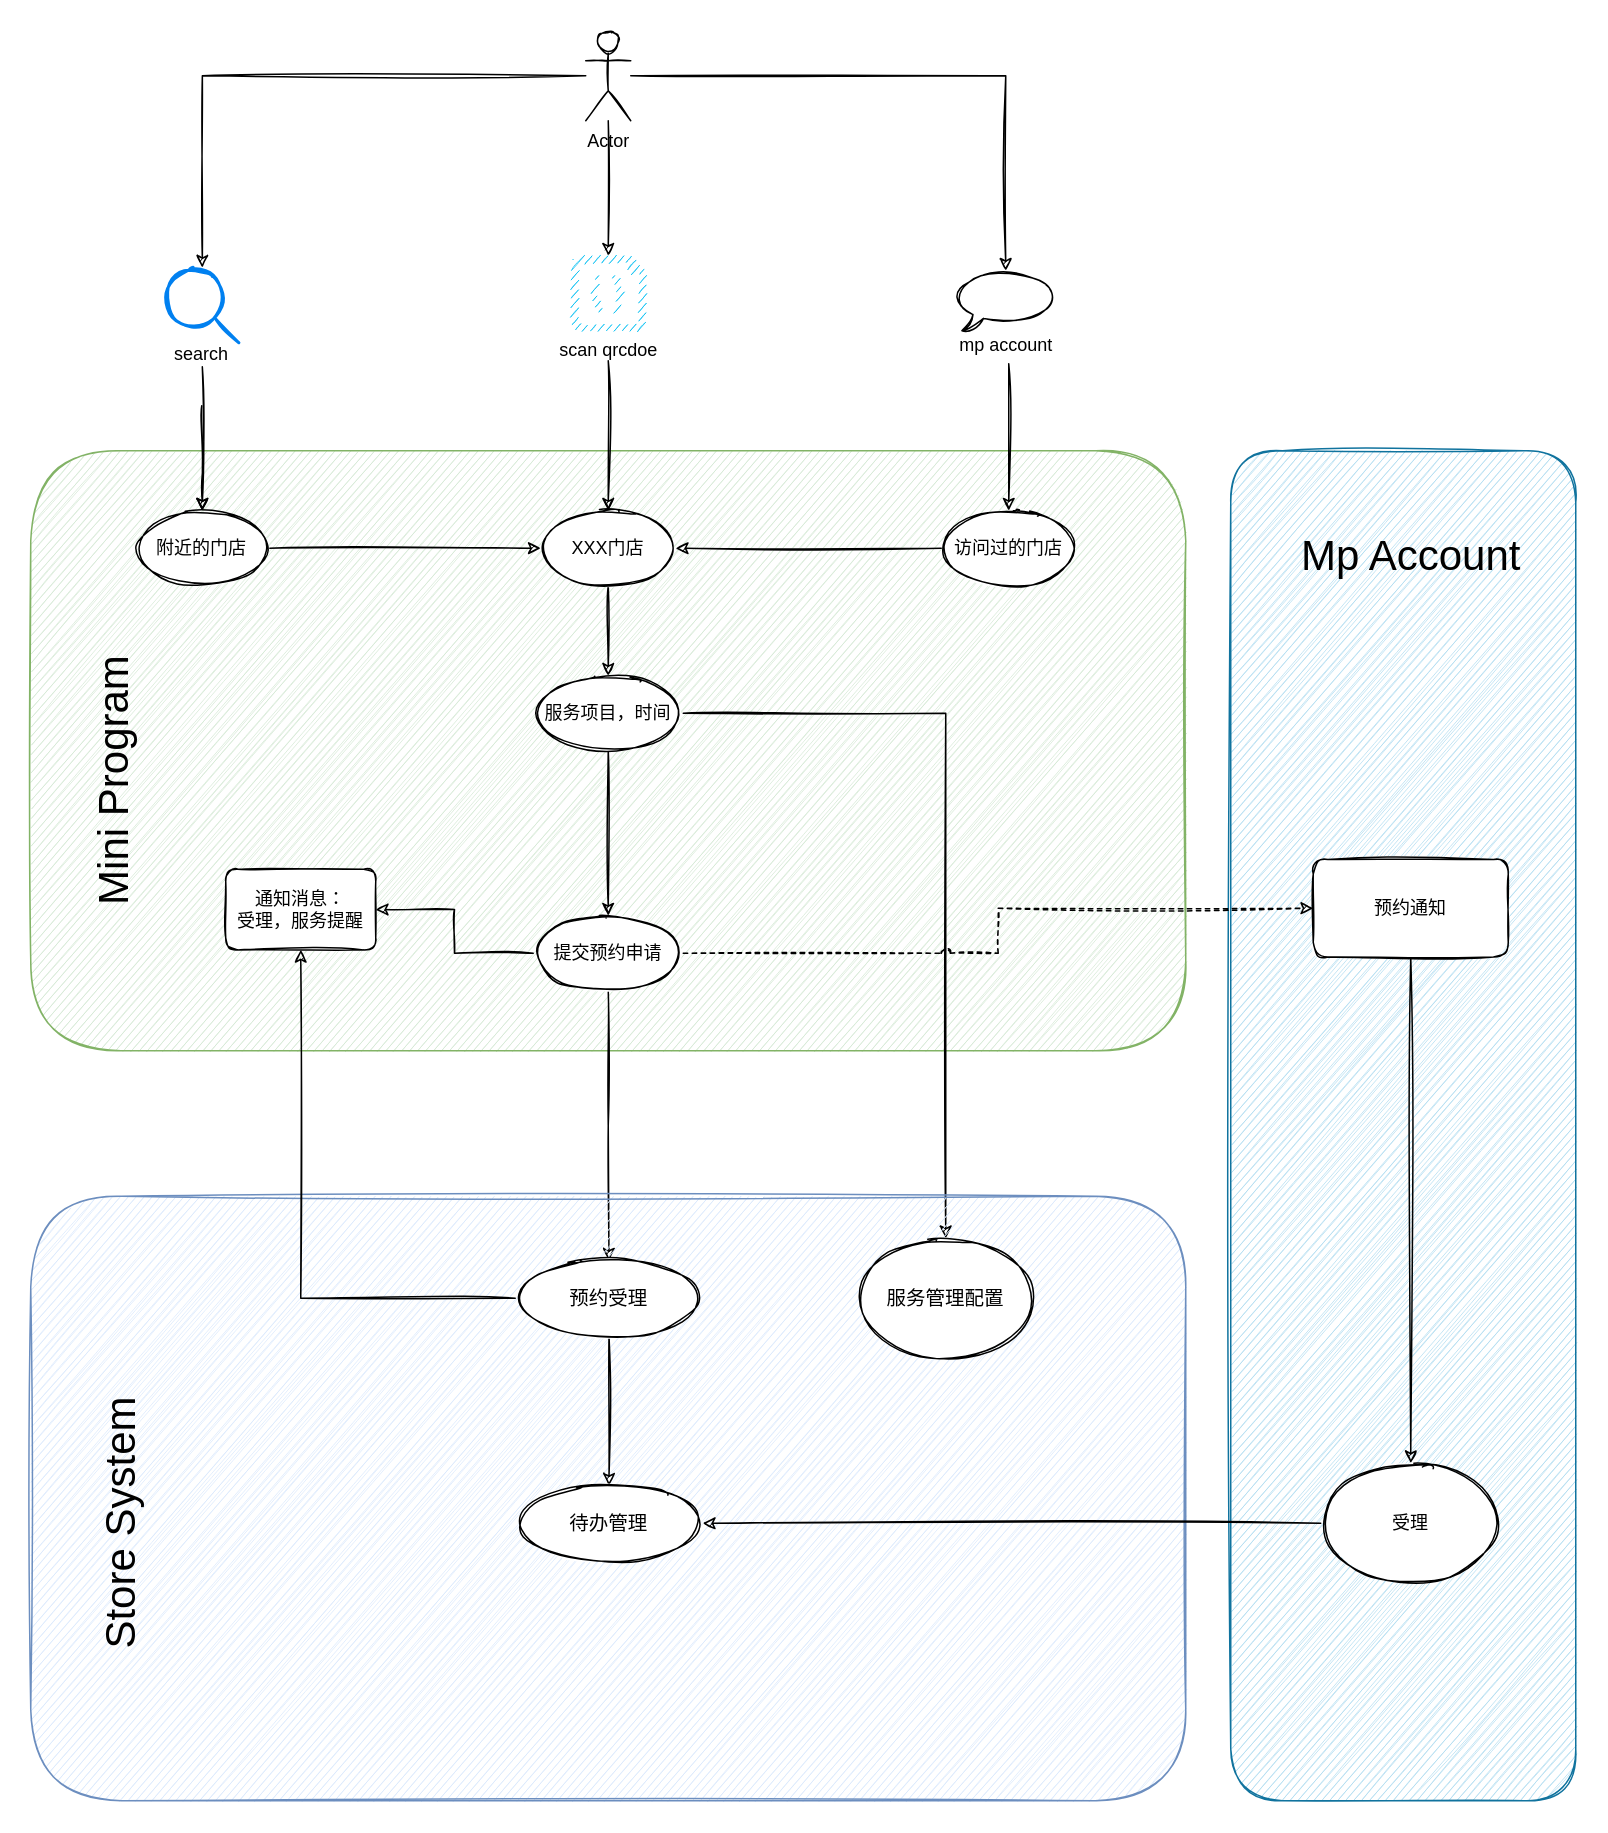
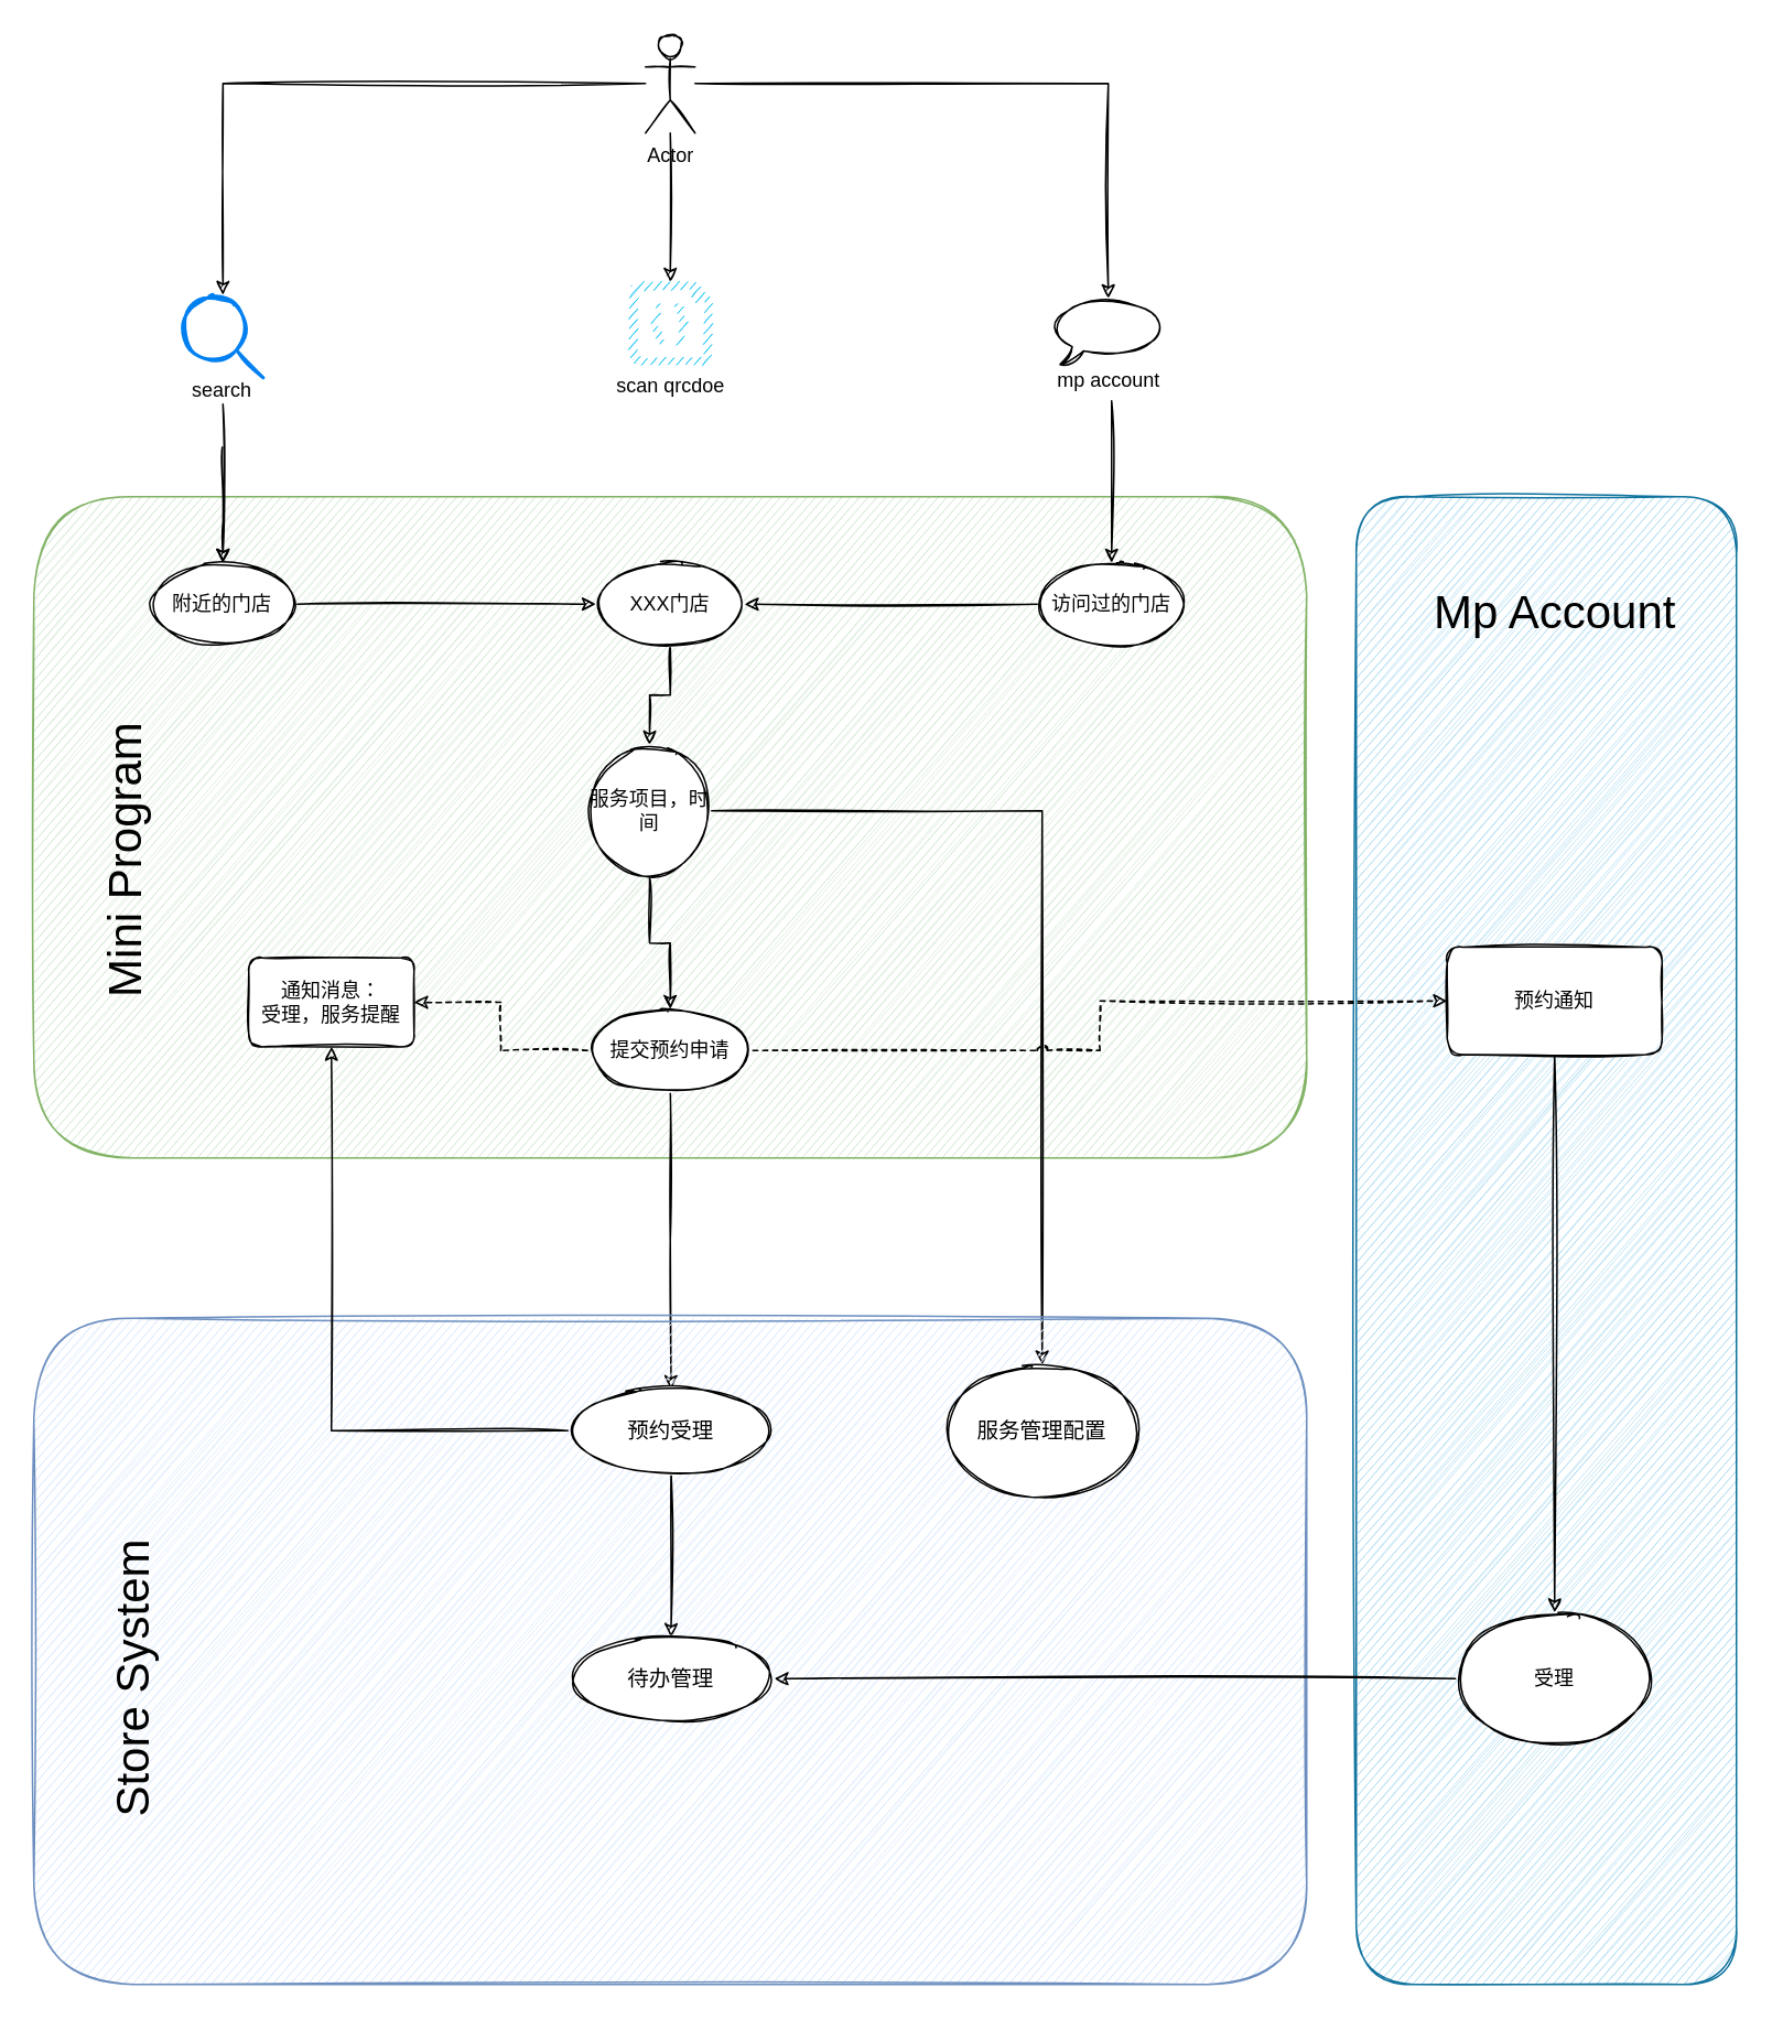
  <mxCell id="0" />
  <mxCell id="1" parent="0" />
  <mxCell id="2" value="" style="rounded=1;whiteSpace=wrap;html=1;shadow=0;sketch=1;fontSize=28;fontStyle=1;fillColor=#b1ddf0;strokeColor=#10739e;" vertex="1" parent="1"><mxGeometry x="820" y="300" width="230" height="900" as="geometry" /></mxCell>
  <mxCell id="3" value="" style="rounded=1;whiteSpace=wrap;html=1;sketch=1;fillColor=#d5e8d4;strokeColor=#82b366;shadow=0;" vertex="1" parent="1"><mxGeometry x="20" y="300" width="770" height="400" as="geometry" /></mxCell>
  <mxCell id="4" style="edgeStyle=orthogonalEdgeStyle;rounded=0;orthogonalLoop=1;jettySize=auto;html=1;sketch=1;" edge="1" parent="1" source="7" target="25"><mxGeometry relative="1" as="geometry" /></mxCell>
  <mxCell id="5" style="edgeStyle=orthogonalEdgeStyle;rounded=0;orthogonalLoop=1;jettySize=auto;html=1;sketch=1;" edge="1" parent="1" source="7" target="12"><mxGeometry relative="1" as="geometry" /></mxCell>
  <mxCell id="6" style="edgeStyle=orthogonalEdgeStyle;rounded=0;sketch=1;orthogonalLoop=1;jettySize=auto;html=1;entryX=0.5;entryY=0;entryDx=0;entryDy=0;entryPerimeter=0;" edge="1" parent="1" source="7" target="22"><mxGeometry relative="1" as="geometry" /></mxCell>
  <mxCell id="7" value="Actor" style="shape=umlActor;verticalLabelPosition=bottom;verticalAlign=top;html=1;outlineConnect=0;sketch=1;" vertex="1" parent="1"><mxGeometry x="390" y="20" width="30" height="60" as="geometry" /></mxCell>
  <mxCell id="8" style="edgeStyle=orthogonalEdgeStyle;rounded=0;sketch=1;orthogonalLoop=1;jettySize=auto;html=1;entryX=0.5;entryY=0;entryDx=0;entryDy=0;" edge="1" parent="1" target="15"><mxGeometry relative="1" as="geometry"><mxPoint x="134" y="270" as="sourcePoint" /></mxGeometry></mxCell>
  <mxCell id="9" value="" style="edgeStyle=orthogonalEdgeStyle;rounded=0;sketch=1;orthogonalLoop=1;jettySize=auto;html=1;" edge="1" parent="1" source="26" target="15"><mxGeometry relative="1" as="geometry" /></mxCell>
- <mxCell id="10" style="edgeStyle=orthogonalEdgeStyle;rounded=0;sketch=1;orthogonalLoop=1;jettySize=auto;html=1;exitX=0.5;exitY=1;exitDx=0;exitDy=0;" edge="1" parent="1" source="23" target="17"><mxGeometry relative="1" as="geometry"><mxPoint x="405" y="270" as="sourcePoint" /></mxGeometry></mxCell>
  <mxCell id="11" value="" style="group;sketch=1;" vertex="1" connectable="0" parent="1"><mxGeometry x="630" y="180" width="80" height="60" as="geometry" /></mxCell>
  <mxCell id="12" value="" style="whiteSpace=wrap;html=1;shape=mxgraph.basic.oval_callout;sketch=1;" vertex="1" parent="11"><mxGeometry x="5" width="70" height="40" as="geometry" /></mxCell>
  <mxCell id="13" value="mp account" style="text;html=1;align=center;verticalAlign=middle;resizable=0;points=[];autosize=1;sketch=1;" vertex="1" parent="11"><mxGeometry y="40" width="80" height="20" as="geometry" /></mxCell>
  <mxCell id="14" style="edgeStyle=orthogonalEdgeStyle;rounded=0;sketch=1;orthogonalLoop=1;jettySize=auto;html=1;entryX=0;entryY=0.5;entryDx=0;entryDy=0;" edge="1" parent="1" source="15" target="17"><mxGeometry relative="1" as="geometry" /></mxCell>
  <mxCell id="15" value="附近的门店" style="ellipse;whiteSpace=wrap;html=1;sketch=1;" vertex="1" parent="1"><mxGeometry x="89.38" y="340" width="90" height="50" as="geometry" /></mxCell>
  <mxCell id="16" value="" style="edgeStyle=orthogonalEdgeStyle;rounded=0;sketch=1;orthogonalLoop=1;jettySize=auto;html=1;" edge="1" parent="1" source="17" target="29"><mxGeometry relative="1" as="geometry" /></mxCell>
  <mxCell id="17" value="XXX门店" style="ellipse;whiteSpace=wrap;html=1;sketch=1;" vertex="1" parent="1"><mxGeometry x="360" y="340" width="90" height="50" as="geometry" /></mxCell>
  <mxCell id="18" style="edgeStyle=orthogonalEdgeStyle;rounded=0;sketch=1;orthogonalLoop=1;jettySize=auto;html=1;entryX=1;entryY=0.5;entryDx=0;entryDy=0;" edge="1" parent="1" source="19" target="17"><mxGeometry relative="1" as="geometry" /></mxCell>
  <mxCell id="19" value="访问过的门店" style="ellipse;whiteSpace=wrap;html=1;sketch=1;" vertex="1" parent="1"><mxGeometry x="627" y="340" width="90" height="50" as="geometry" /></mxCell>
  <mxCell id="20" style="edgeStyle=orthogonalEdgeStyle;rounded=0;sketch=1;orthogonalLoop=1;jettySize=auto;html=1;exitX=0.525;exitY=1.1;exitDx=0;exitDy=0;exitPerimeter=0;" edge="1" parent="1" source="13" target="19"><mxGeometry relative="1" as="geometry"><mxPoint x="670" y="250" as="sourcePoint" /></mxGeometry></mxCell>
  <mxCell id="21" value="" style="group" vertex="1" connectable="0" parent="1"><mxGeometry x="362.5" y="170" width="85" height="70" as="geometry" /></mxCell>
  <mxCell id="22" value="" style="verticalLabelPosition=bottom;html=1;verticalAlign=top;align=center;strokeColor=none;fillColor=#00BEF2;shape=mxgraph.azure.code_file;pointerEvents=1;sketch=1;" vertex="1" parent="21"><mxGeometry x="17.5" width="50" height="50" as="geometry" /></mxCell>
  <mxCell id="23" value="scan qrcdoe" style="text;html=1;strokeColor=none;fillColor=none;align=center;verticalAlign=middle;whiteSpace=wrap;rounded=0;sketch=1;" vertex="1" parent="21"><mxGeometry y="56" width="85" height="14" as="geometry" /></mxCell>
  <mxCell id="24" value="" style="group" vertex="1" connectable="0" parent="1"><mxGeometry x="110.01" y="178" width="48.75" height="66" as="geometry" /></mxCell>
  <mxCell id="25" value="" style="html=1;verticalLabelPosition=bottom;align=center;labelBackgroundColor=#ffffff;verticalAlign=top;strokeWidth=2;strokeColor=#0080F0;shadow=0;dashed=0;shape=mxgraph.ios7.icons.looking_glass;sketch=1;" vertex="1" parent="24"><mxGeometry width="48.75" height="50" as="geometry" /></mxCell>
  <mxCell id="26" value="search" style="text;html=1;strokeColor=none;fillColor=none;align=center;verticalAlign=middle;whiteSpace=wrap;rounded=0;sketch=1;" vertex="1" parent="24"><mxGeometry x="4.37" y="50" width="40" height="16" as="geometry" /></mxCell>
  <mxCell id="27" value="" style="edgeStyle=orthogonalEdgeStyle;rounded=0;sketch=1;orthogonalLoop=1;jettySize=auto;html=1;" edge="1" parent="1" source="29" target="33"><mxGeometry relative="1" as="geometry" /></mxCell>
  <mxCell id="28" style="edgeStyle=orthogonalEdgeStyle;rounded=0;sketch=1;orthogonalLoop=1;jettySize=auto;html=1;fontSize=13;" edge="1" parent="1" source="29" target="47"><mxGeometry relative="1" as="geometry" /></mxCell>
- <mxCell id="29" value="服务项目，时间" style="ellipse;whiteSpace=wrap;html=1;sketch=1;" vertex="1" parent="1"><mxGeometry x="355" y="450" width="100" height="50" as="geometry" /></mxCell>
- <mxCell id="30" value="" style="edgeStyle=orthogonalEdgeStyle;rounded=0;sketch=1;orthogonalLoop=1;jettySize=auto;html=1;fontSize=28;dashed=0;" edge="1" parent="1" source="33" target="35"><mxGeometry relative="1" as="geometry" /></mxCell>
+ <mxCell id="29" value="服务项目，时间" style="ellipse;whiteSpace=wrap;html=1;sketch=1;" vertex="1" parent="1"><mxGeometry x="355" y="450" width="75" height="80" as="geometry" /></mxCell>
+ <mxCell id="30" value="" style="edgeStyle=orthogonalEdgeStyle;rounded=0;sketch=1;orthogonalLoop=1;jettySize=auto;html=1;fontSize=28;dashed=1;" edge="1" parent="1" source="33" target="35"><mxGeometry relative="1" as="geometry" /></mxCell>
  <mxCell id="31" value="" style="edgeStyle=orthogonalEdgeStyle;rounded=0;sketch=1;orthogonalLoop=1;jettySize=auto;html=1;fontSize=28;" edge="1" parent="1" source="33" target="40"><mxGeometry relative="1" as="geometry" /></mxCell>
  <mxCell id="32" value="" style="edgeStyle=orthogonalEdgeStyle;rounded=0;sketch=1;orthogonalLoop=1;jettySize=auto;html=1;fontSize=28;dashed=1;jumpStyle=arc;" edge="1" parent="1" source="33" target="43"><mxGeometry relative="1" as="geometry" /></mxCell>
  <mxCell id="33" value="提交预约申请" style="ellipse;whiteSpace=wrap;html=1;sketch=1;" vertex="1" parent="1"><mxGeometry x="355" y="610" width="100" height="50" as="geometry" /></mxCell>
  <mxCell id="34" value="Mini Program" style="text;html=1;strokeColor=none;fillColor=none;align=center;verticalAlign=middle;whiteSpace=wrap;rounded=0;sketch=1;horizontal=0;fontSize=28;" vertex="1" parent="1"><mxGeometry x="40.01" y="420" width="70" height="200" as="geometry" /></mxCell>
  <mxCell id="35" value="通知消息：&lt;br&gt;受理，服务提醒" style="whiteSpace=wrap;html=1;sketch=1;rounded=1;" vertex="1" parent="1"><mxGeometry x="150" y="579" width="100" height="53.75" as="geometry" /></mxCell>
  <mxCell id="36" value="" style="rounded=1;whiteSpace=wrap;html=1;shadow=0;sketch=1;fontSize=28;fillColor=#dae8fc;strokeColor=#6c8ebf;" vertex="1" parent="1"><mxGeometry x="20" y="797" width="770" height="403" as="geometry" /></mxCell>
  <mxCell id="37" value="Store System" style="text;html=1;strokeColor=none;fillColor=none;align=center;verticalAlign=middle;whiteSpace=wrap;rounded=0;shadow=0;sketch=1;fontSize=28;horizontal=0;" vertex="1" parent="1"><mxGeometry x="50.01" y="890" width="60" height="250" as="geometry" /></mxCell>
  <mxCell id="38" style="edgeStyle=orthogonalEdgeStyle;rounded=0;sketch=1;orthogonalLoop=1;jettySize=auto;html=1;fontSize=28;" edge="1" parent="1" source="40" target="35"><mxGeometry relative="1" as="geometry" /></mxCell>
  <mxCell id="39" value="" style="edgeStyle=orthogonalEdgeStyle;rounded=0;sketch=1;orthogonalLoop=1;jettySize=auto;html=1;fontSize=28;" edge="1" parent="1" source="40" target="41"><mxGeometry relative="1" as="geometry" /></mxCell>
  <mxCell id="40" value="&lt;font style=&quot;font-size: 13px&quot;&gt;预约受理&lt;/font&gt;" style="ellipse;whiteSpace=wrap;html=1;sketch=1;" vertex="1" parent="1"><mxGeometry x="343" y="840" width="125" height="50" as="geometry" /></mxCell>
  <mxCell id="41" value="&lt;span style=&quot;font-size: 13px&quot;&gt;待办管理&lt;/span&gt;" style="ellipse;whiteSpace=wrap;html=1;sketch=1;" vertex="1" parent="1"><mxGeometry x="343" y="990" width="125" height="50" as="geometry" /></mxCell>
  <mxCell id="42" value="" style="edgeStyle=orthogonalEdgeStyle;rounded=0;sketch=1;orthogonalLoop=1;jettySize=auto;html=1;fontSize=28;" edge="1" parent="1" source="43" target="46"><mxGeometry relative="1" as="geometry" /></mxCell>
  <mxCell id="43" value="预约通知" style="whiteSpace=wrap;html=1;sketch=1;rounded=1;" vertex="1" parent="1"><mxGeometry x="875" y="572.5" width="130" height="65" as="geometry" /></mxCell>
  <mxCell id="44" value="Mp Account" style="text;html=1;strokeColor=none;fillColor=none;align=center;verticalAlign=middle;whiteSpace=wrap;rounded=0;shadow=0;sketch=1;fontSize=28;" vertex="1" parent="1"><mxGeometry x="852.5" y="350" width="175" height="40" as="geometry" /></mxCell>
  <mxCell id="45" style="edgeStyle=orthogonalEdgeStyle;rounded=0;sketch=1;orthogonalLoop=1;jettySize=auto;html=1;entryX=1;entryY=0.5;entryDx=0;entryDy=0;fontSize=28;" edge="1" parent="1" source="46" target="41"><mxGeometry relative="1" as="geometry" /></mxCell>
  <mxCell id="46" value="受理" style="ellipse;whiteSpace=wrap;html=1;sketch=1;" vertex="1" parent="1"><mxGeometry x="880" y="975" width="120" height="80" as="geometry" /></mxCell>
  <mxCell id="47" value="服务管理配置" style="ellipse;whiteSpace=wrap;html=1;rounded=1;shadow=0;sketch=1;fontSize=13;" vertex="1" parent="1"><mxGeometry x="570" y="825" width="120" height="80" as="geometry" /></mxCell>
